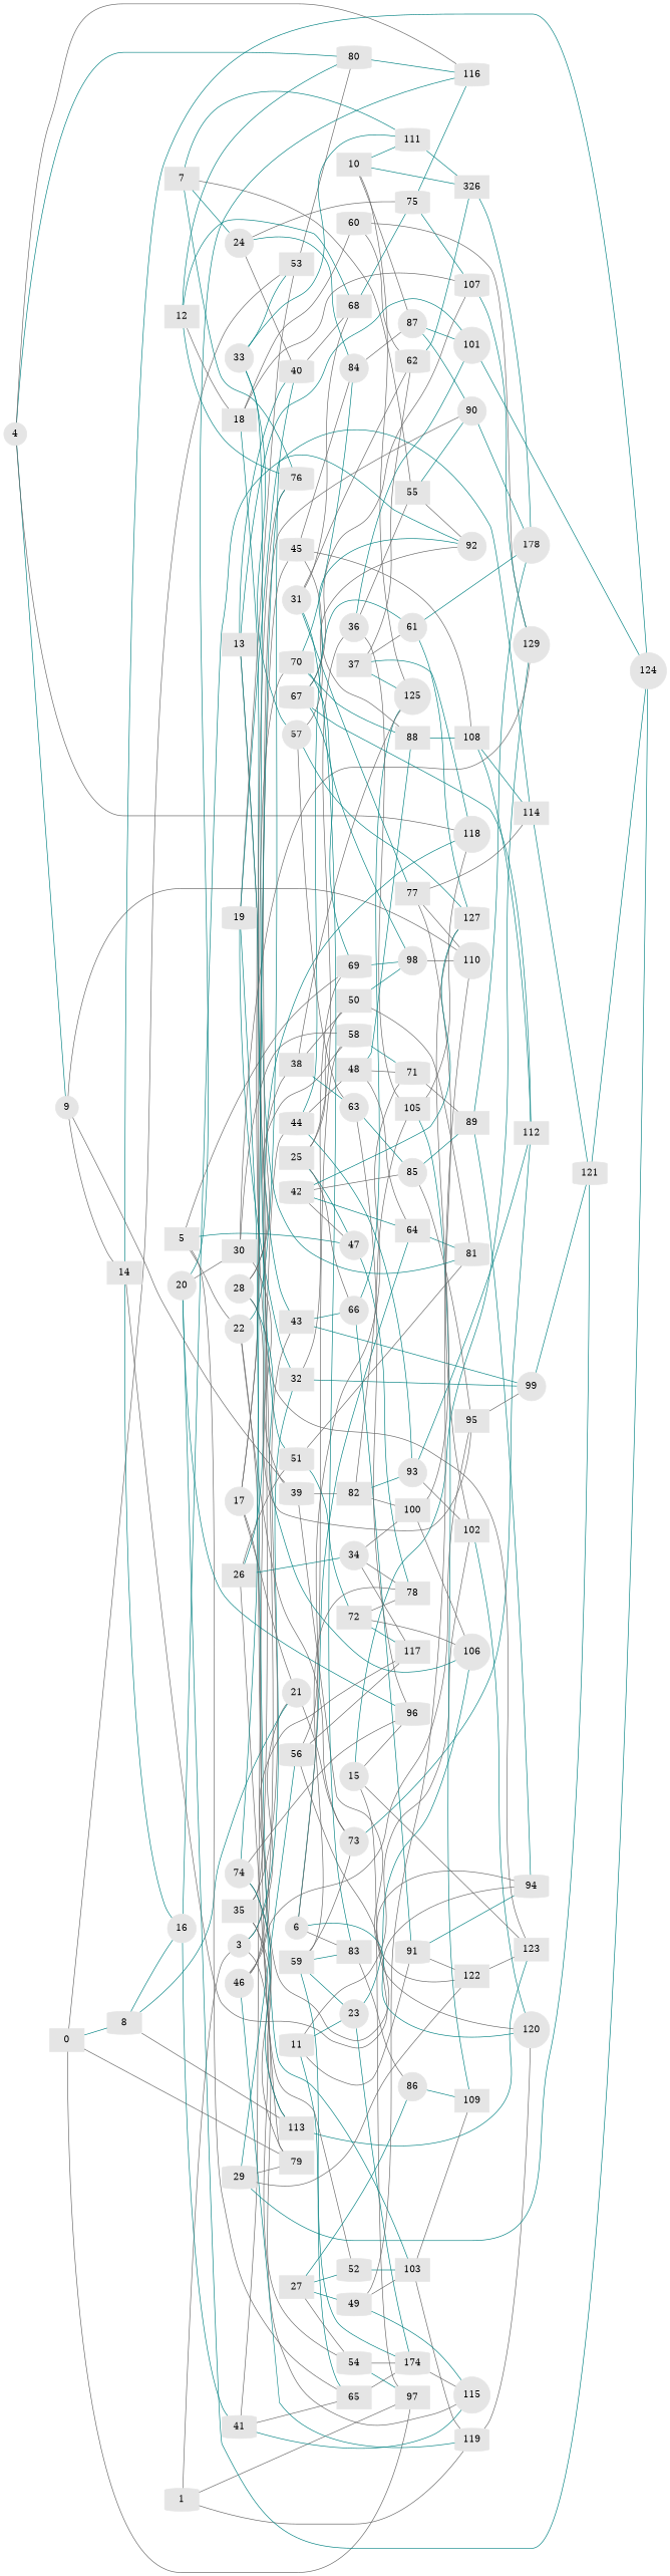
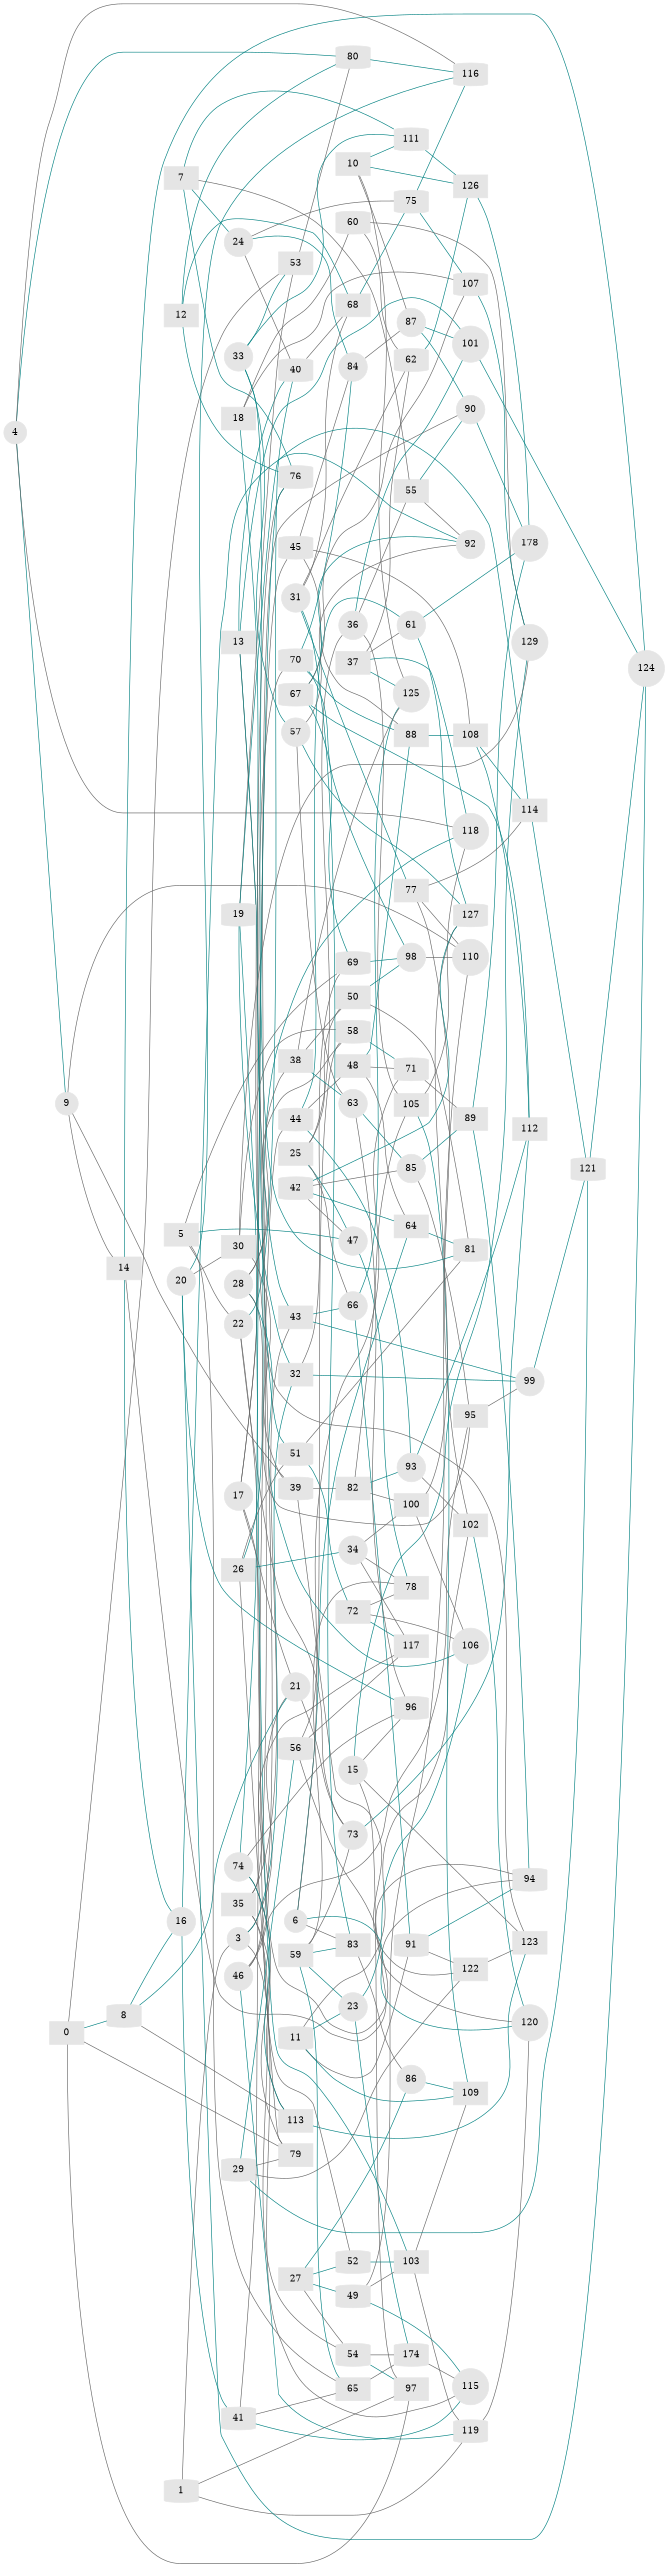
  graph {
    rankdir=LR
    node [color=gray90 shape=box style=filled]
    edge [color=gray40]
    1 [shape=cylinder]
    3 [shape=circle]
    97
    119 [shape=cylinder]
    21 [shape=circle]
    32
    115 [shape=circle]
    23 [shape=circle]
    n9 [label=174 shape=cylinder]
    106 [shape=circle]
    120 [shape=circle]
    n12 [label=0]
    8 [shape=cylinder]
    53
    79
    16 [shape=circle]
    113
    80 [shape=cylinder]
    73 [shape=circle]
    69 [shape=cylinder]
    99 [shape=circle]
    4 [shape=circle]
    9 [shape=circle]
    116 [shape=cylinder]
    118 [shape=circle]
    14
    39 [shape=cylinder]
    110 [shape=circle]
    22 [shape=circle]
    5
    47 [shape=circle]
    65
    40 [shape=cylinder]
    94 [shape=cylinder]
    78
    98 [shape=circle]
    6 [shape=circle]
    64
    71 [shape=cylinder]
    83
    81 [shape=cylinder]
    89
    86 [shape=circle]
    24 [shape=circle]
    7
    55
    76 [shape=cylinder]
    111 [shape=cylinder]
    75 [shape=cylinder]
    84 [shape=circle]
    92 [shape=circle]
    90 [shape=circle]
-   126 [label=326]
+   126
    41 [shape=cylinder]
    123
    124 [shape=circle]
    122
    82
    10
    87 [shape=circle]
    125 [shape=circle]
    101 [shape=circle]
    n63 [label=178 shape=circle]
    11 [shape=cylinder]
    91 [shape=cylinder]
    102
    109
    12
    18
    68
    43
    60 [shape=cylinder]
    107 [shape=cylinder]
    13
    51 [shape=cylinder]
    72
    15 [shape=circle]
    96 [shape=cylinder]
    129 [shape=circle]
    44 [shape=cylinder]
    17 [shape=circle]
    45 [shape=cylinder]
    52 [shape=cylinder]
    88
    108
    103
    66 [shape=circle]
    62 [shape=cylinder]
    19 [shape=cylinder]
    114
    121 [shape=cylinder]
    20 [shape=circle]
    30
    58 [shape=cylinder]
    112
    25
    36 [shape=circle]
    50
    105
    26
    34 [shape=circle]
    100
    117
    27
    49 [shape=cylinder]
    54 [shape=cylinder]
    28 [shape=circle]
    38
    95
    63 [shape=circle]
    29 [shape=cylinder]
    56 [shape=cylinder]
    31 [shape=circle]
    77
    33 [shape=circle]
    57 [shape=circle]
    127 [shape=cylinder]
    35
    37
    61 [shape=circle]
    85 [shape=circle]
    93 [shape=circle]
    48
    42 [shape=cylinder]
    46 [shape=circle]
    70 [shape=cylinder]
    59
    67 [shape=cylinder]
    74 [shape=circle]
    1 -- 3
    1 -- 97
    1 -- 119
    3 -- 21
    3 -- 32 [color=teal]
    3 -- 115
    119 -- 120
    21 -- 73
    32 -- 69
    32 -- 99 [color=teal]
    23 -- n9 [color=teal]
    23 -- 106 [color=teal]
    n9 -- 115
    n12 -- 97
    n12 -- 8 [color=teal]
    n12 -- 53
    n12 -- 79
    8 -- 21 [color=teal]
    8 -- 16 [color=teal]
    8 -- 113
    53 -- 80
    16 -- 92 [color=teal]
    16 -- 41 [color=teal]
    113 -- 123 [color=teal]
    80 -- 116 [color=teal]
    73 -- 112 [color=teal]
    69 -- 98 [color=teal]
    99 -- 121 [color=teal]
    4 -- 80 [color=teal]
    4 -- 9 [color=teal]
    4 -- 116
    4 -- 118
    9 -- 14
    9 -- 39
    9 -- 110
    14 -- 16 [color=teal]
    14 -- 94
    14 -- 124 [color=teal]
    39 -- 122
    39 -- 82
    22 -- 73
    22 -- 40 [color=teal]
    22 -- 94
    5 -- 69
    5 -- 22
    5 -- 47 [color=teal]
    5 -- 65
    47 -- 78 [color=teal]
    65 -- n9
    40 -- 68
    98 -- 110
    6 -- 120 [color=teal]
    6 -- 64 [color=teal]
    6 -- 71
    6 -- 83
    64 -- 81 [color=teal]
    71 -- 89
    83 -- 86
    89 -- 94 [color=teal]
    89 -- n63 [color=teal]
    86 -- 109 [color=teal]
    24 -- 40
    24 -- 75
    24 -- 84 [color=teal]
    7 -- 24 [color=teal]
    7 -- 55
    7 -- 76 [color=teal]
    7 -- 111 [color=teal]
    55 -- 92
    55 -- 90 [color=teal]
    111 -- 126 [color=teal]
    75 -- 116 [color=teal]
    75 -- 107 [color=teal]
    84 -- 87
    90 -- n63 [color=teal]
    126 -- n63 [color=teal]
    41 -- 115 [color=teal]
    41 -- 65
    41 -- 44
    122 -- 123
    82 -- 105
    82 -- 100
    82 -- 93 [color=teal]
    10 -- 111 [color=teal]
    10 -- 126 [color=teal]
    10 -- 87
    10 -- 125
    87 -- 90 [color=teal]
    87 -- 101 [color=teal]
    101 -- 124 [color=teal]
    11 -- 23 [color=teal]
    11 -- 91
    11 -- 102
-   11 -- n9 [color=teal]
+   11 -- 109 [color=teal]
    91 -- 94 [color=teal]
    91 -- 122
    102 -- 120 [color=teal]
    12 -- 80 [color=teal]
    12 -- 76 [color=teal]
-   12 -- 18
    12 -- 68 [color=teal]
    18 -- 43 [color=teal]
    18 -- 60
    18 -- 107
    68 -- 75 [color=teal]
    43 -- 99 [color=teal]
    43 -- 66 [color=teal]
    60 -- 129
    60 -- 62
    107 -- 129 [color=teal]
    13 -- 40 [color=teal]
    13 -- 123
    13 -- 101 [color=teal]
    13 -- 51 [color=teal]
    51 -- 81
    51 -- 72 [color=teal]
    72 -- 106
    72 -- 78
    72 -- 117 [color=teal]
    15 -- 97
    15 -- 123
    15 -- 96
    15 -- 129 [color=teal]
    44 -- 61 [color=teal]
    44 -- 93 [color=teal]
    44 -- 48
    17 -- 21
    17 -- 76
    17 -- 45
    17 -- 52
    45 -- 84
    45 -- 88
    45 -- 108
    52 -- 103 [color=teal]
    88 -- 108 [color=teal]
    108 -- 114 [color=teal]
    108 -- 112 [color=teal]
    103 -- 119
    103 -- 109
    66 -- 125 [color=teal]
    66 -- 91 [color=teal]
    62 -- 126 [color=teal]
    19 -- 32 [color=teal]
    19 -- 53
    19 -- 103 [color=teal]
    19 -- 114 [color=teal]
    114 -- 121 [color=teal]
    121 -- 124 [color=teal]
    20 -- 116 [color=teal]
    20 -- 124 [color=teal]
    20 -- 96 [color=teal]
    20 -- 30
    30 -- 39
    30 -- 129
    30 -- 58
    58 -- 71 [color=teal]
    25 -- 47 [color=teal]
    25 -- 66
    25 -- 36
    25 -- 50
    36 -- 55
    36 -- 101 [color=teal]
    36 -- 105
    50 -- 98 [color=teal]
    50 -- 81
    105 -- 118
    105 -- 109 [color=teal]
    26 -- 79
    26 -- 118 [color=teal]
    26 -- 51
    26 -- 34 [color=teal]
    34 -- 78
    34 -- 100
    34 -- 117
    100 -- 106
    100 -- 127
    27 -- 86 [color=teal]
    27 -- 52 [color=teal]
    27 -- 49 [color=teal]
    27 -- 54
    49 -- 115 [color=teal]
    49 -- 110
    49 -- 103
    54 -- 97 [color=teal]
    54 -- n9
    28 -- 106 [color=teal]
    28 -- 58
    28 -- 38
    28 -- 95
    38 -- 125
    38 -- 50
    38 -- 63 [color=teal]
    95 -- 99
    63 -- 96
    63 -- 85 [color=teal]
    29 -- 79
    29 -- 122
    29 -- 121 [color=teal]
    29 -- 56 [color=teal]
    56 -- 120
    56 -- 58
    56 -- 117
    31 -- 83 [color=teal]
    31 -- 68
    31 -- 62
    31 -- 77 [color=teal]
    77 -- 110
    77 -- 102
    77 -- 114
    33 -- 53 [color=teal]
    33 -- 81 [color=teal]
    33 -- 111 [color=teal]
    33 -- 57 [color=teal]
    57 -- 92
    57 -- 63
    57 -- 127 [color=teal]
    35 -- 113
    35 -- 90
    35 -- 43
    35 -- 54
    37 -- 118 [color=teal]
    37 -- 125 [color=teal]
    37 -- 62
    37 -- 61
    61 -- n63 [color=teal]
    61 -- 127 [color=teal]
    85 -- 89 [color=teal]
    85 -- 95
    93 -- 102
    93 -- 112 [color=teal]
    48 -- 64
    48 -- 71
    48 -- 88 [color=teal]
    42 -- 47
    42 -- 64 [color=teal]
    42 -- 127 [color=teal]
    42 -- 85
    46 -- 119 [color=teal]
    46 -- 117
    46 -- 95
    46 -- 70
    70 -- 98 [color=teal]
    70 -- 84 [color=teal]
    70 -- 88 [color=teal]
    59 -- 23 [color=teal]
    59 -- 73
    59 -- 65 [color=teal]
    59 -- 78
    59 -- 83 [color=teal]
    67 -- 69 [color=teal]
    67 -- 92 [color=teal]
    67 -- 107
    67 -- 112 [color=teal]
    74 -- 79
    74 -- 113 [color=teal]
    74 -- 76 [color=teal]
    74 -- 96
  }
